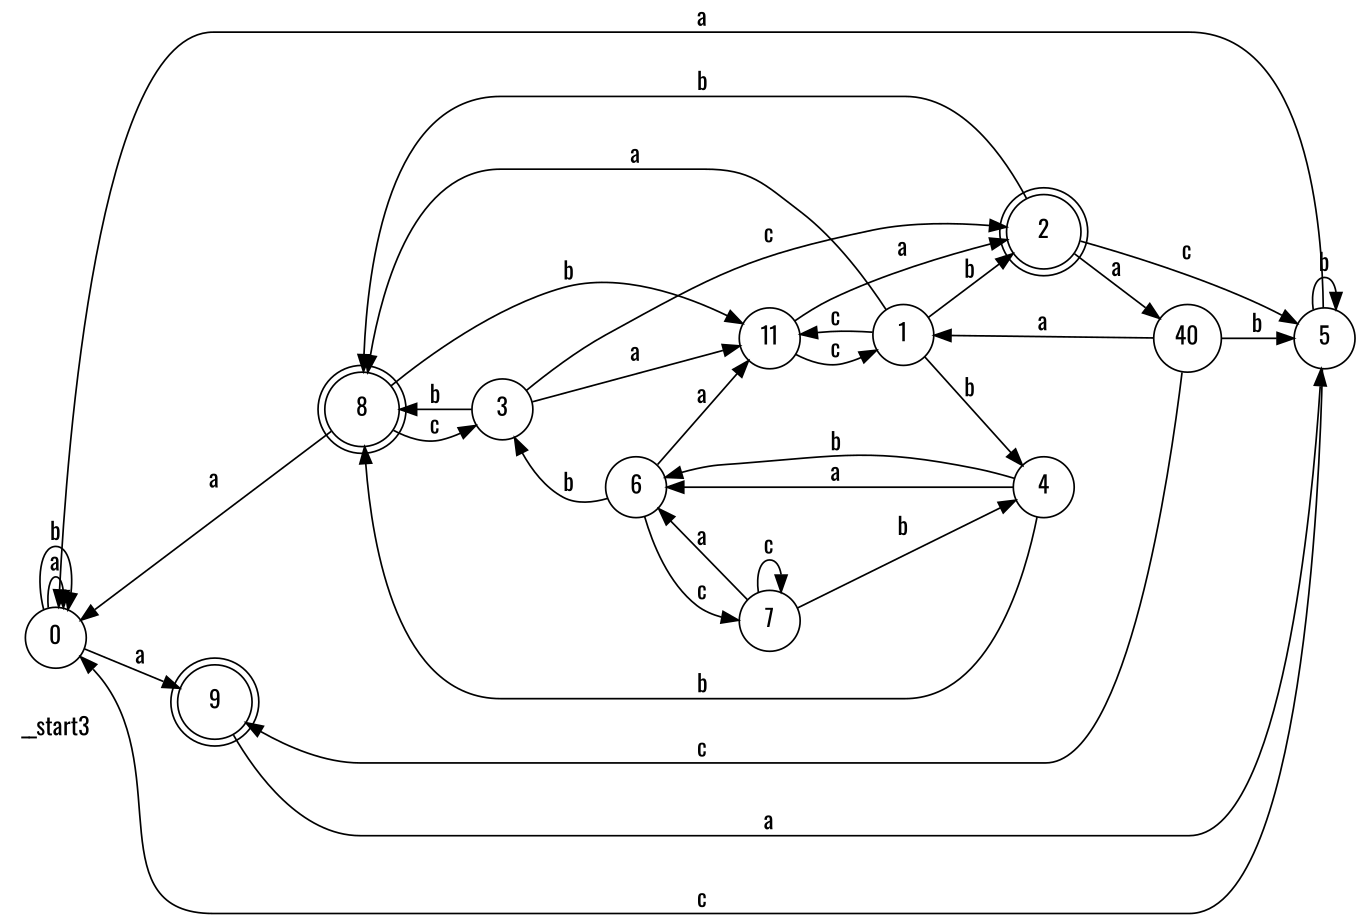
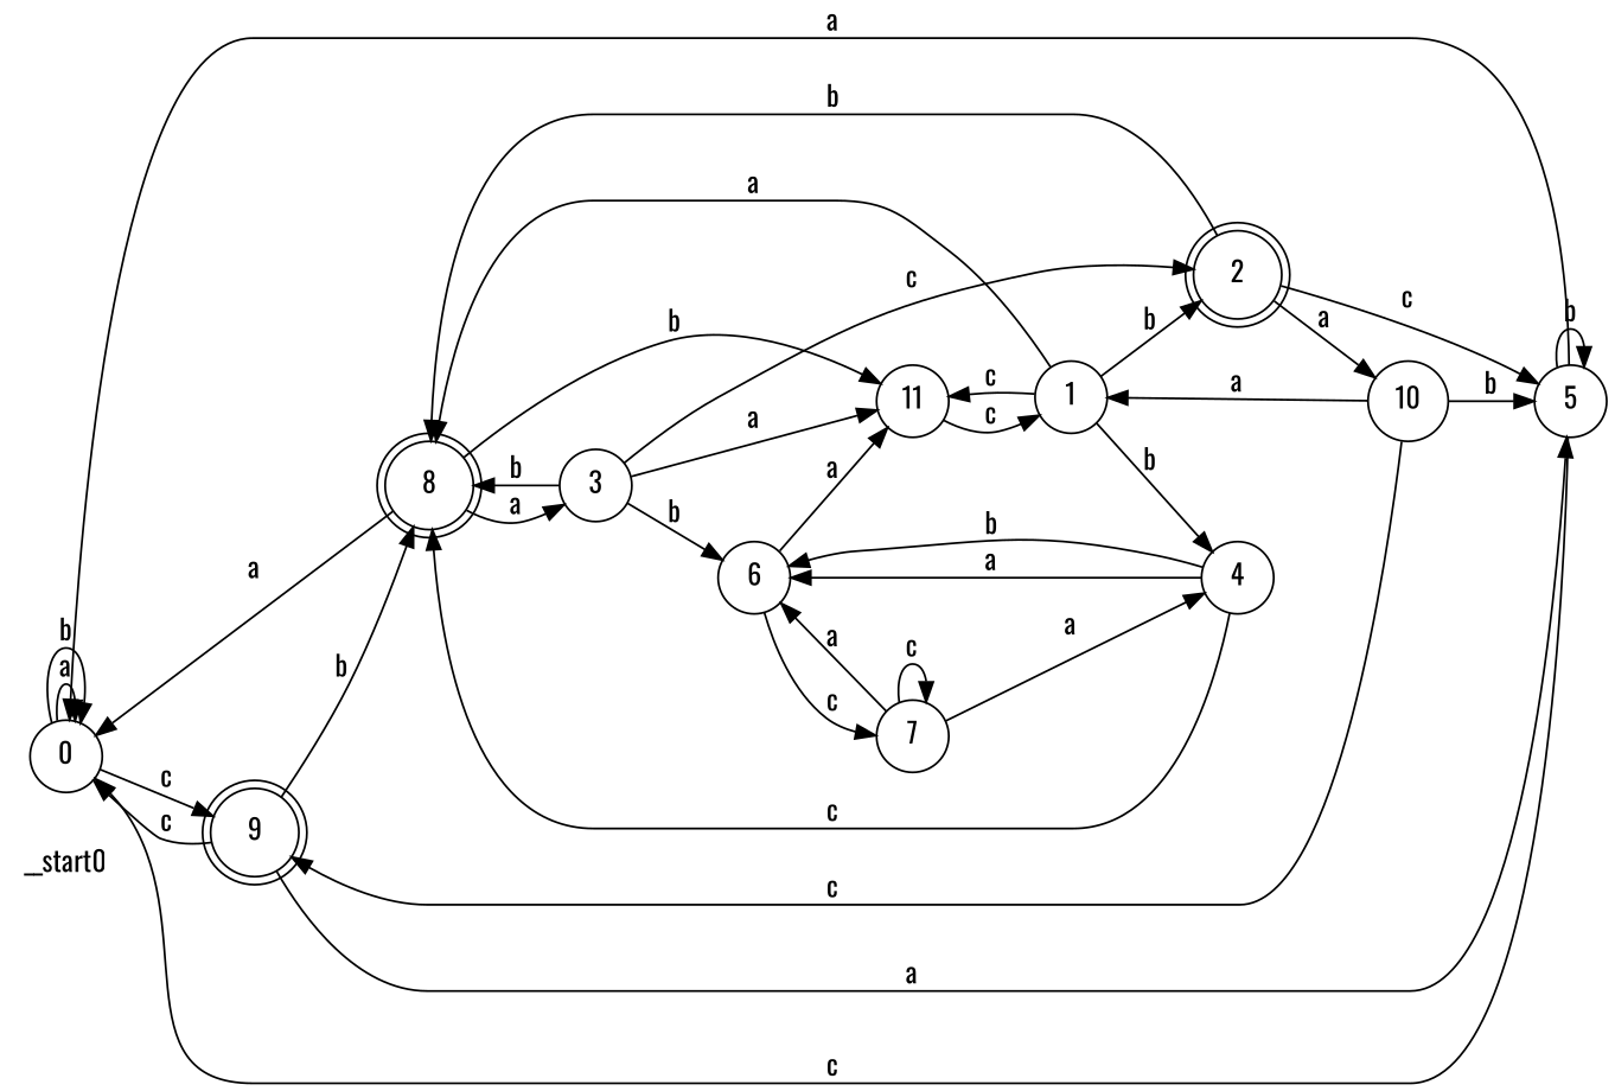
  digraph {
    fontname=Oswald
    rankdir=LR
    node [fontname=Oswald shape=circle color=black fillcolor=white style=filled]
    edge [fontname=Oswald]
-   __start0 [shape=none label=__start3 color="" fillcolor="" style=""]
+   __start0 [shape=none color="" fillcolor="" style=""]
    n2 [label=0]
    n3 [label=9 shape=doublecircle style="rounded,filled"]
    n4 [label=8 shape=doublecircle style="rounded,filled"]
    n5 [label=5]
    n6 [label=1]
    n7 [label=2 shape=doublecircle style="rounded,filled"]
    n8 [label=11]
    n9 [label=4]
-   n10 [label=40]
+   n10 [label=10]
    n11 [label=3]
    n12 [label=6]
    n13 [label=7]
    n2 -> n2 [label=a]
    n2 -> n2 [label=b]
-   n2 -> n3 [label=a]
+   n2 -> n3 [label=c]
+   n3 -> n2 [label=c]
+   n3 -> n4 [label=b]
    n3 -> n5 [label=a]
    n4 -> n2 [label=a]
    n4 -> n8 [label=b]
-   n4 -> n11 [label=c]
+   n4 -> n11 [label=a]
    n5 -> n2 [label=a]
    n5 -> n2 [label=c]
    n5 -> n5 [label=b]
    n6 -> n4 [label=a]
    n6 -> n7 [label=b]
    n6 -> n8 [label=c]
    n6 -> n9 [label=b]
    n7 -> n4 [label=b]
    n7 -> n5 [label=c]
    n7 -> n10 [label=a]
    n8 -> n6 [label=c]
-   n8 -> n7 [label=a]
-   n9 -> n4 [label=b]
+   n9 -> n4 [label=c]
    n9 -> n12 [label=a]
    n9 -> n12 [label=b]
    n10 -> n3 [label=c]
    n10 -> n5 [label=b]
    n10 -> n6 [label=a]
    n11 -> n4 [label=b]
    n11 -> n7 [label=c]
    n11 -> n8 [label=a]
    n12 -> n8 [label=a]
-   n12 -> n11 [label=b]
+   n11 -> n12 [label=b]
    n12 -> n13 [label=c]
-   n13 -> n9 [label=b]
+   n13 -> n9 [label=a]
    n13 -> n12 [label=a]
    n13 -> n13 [label=c]
  }
